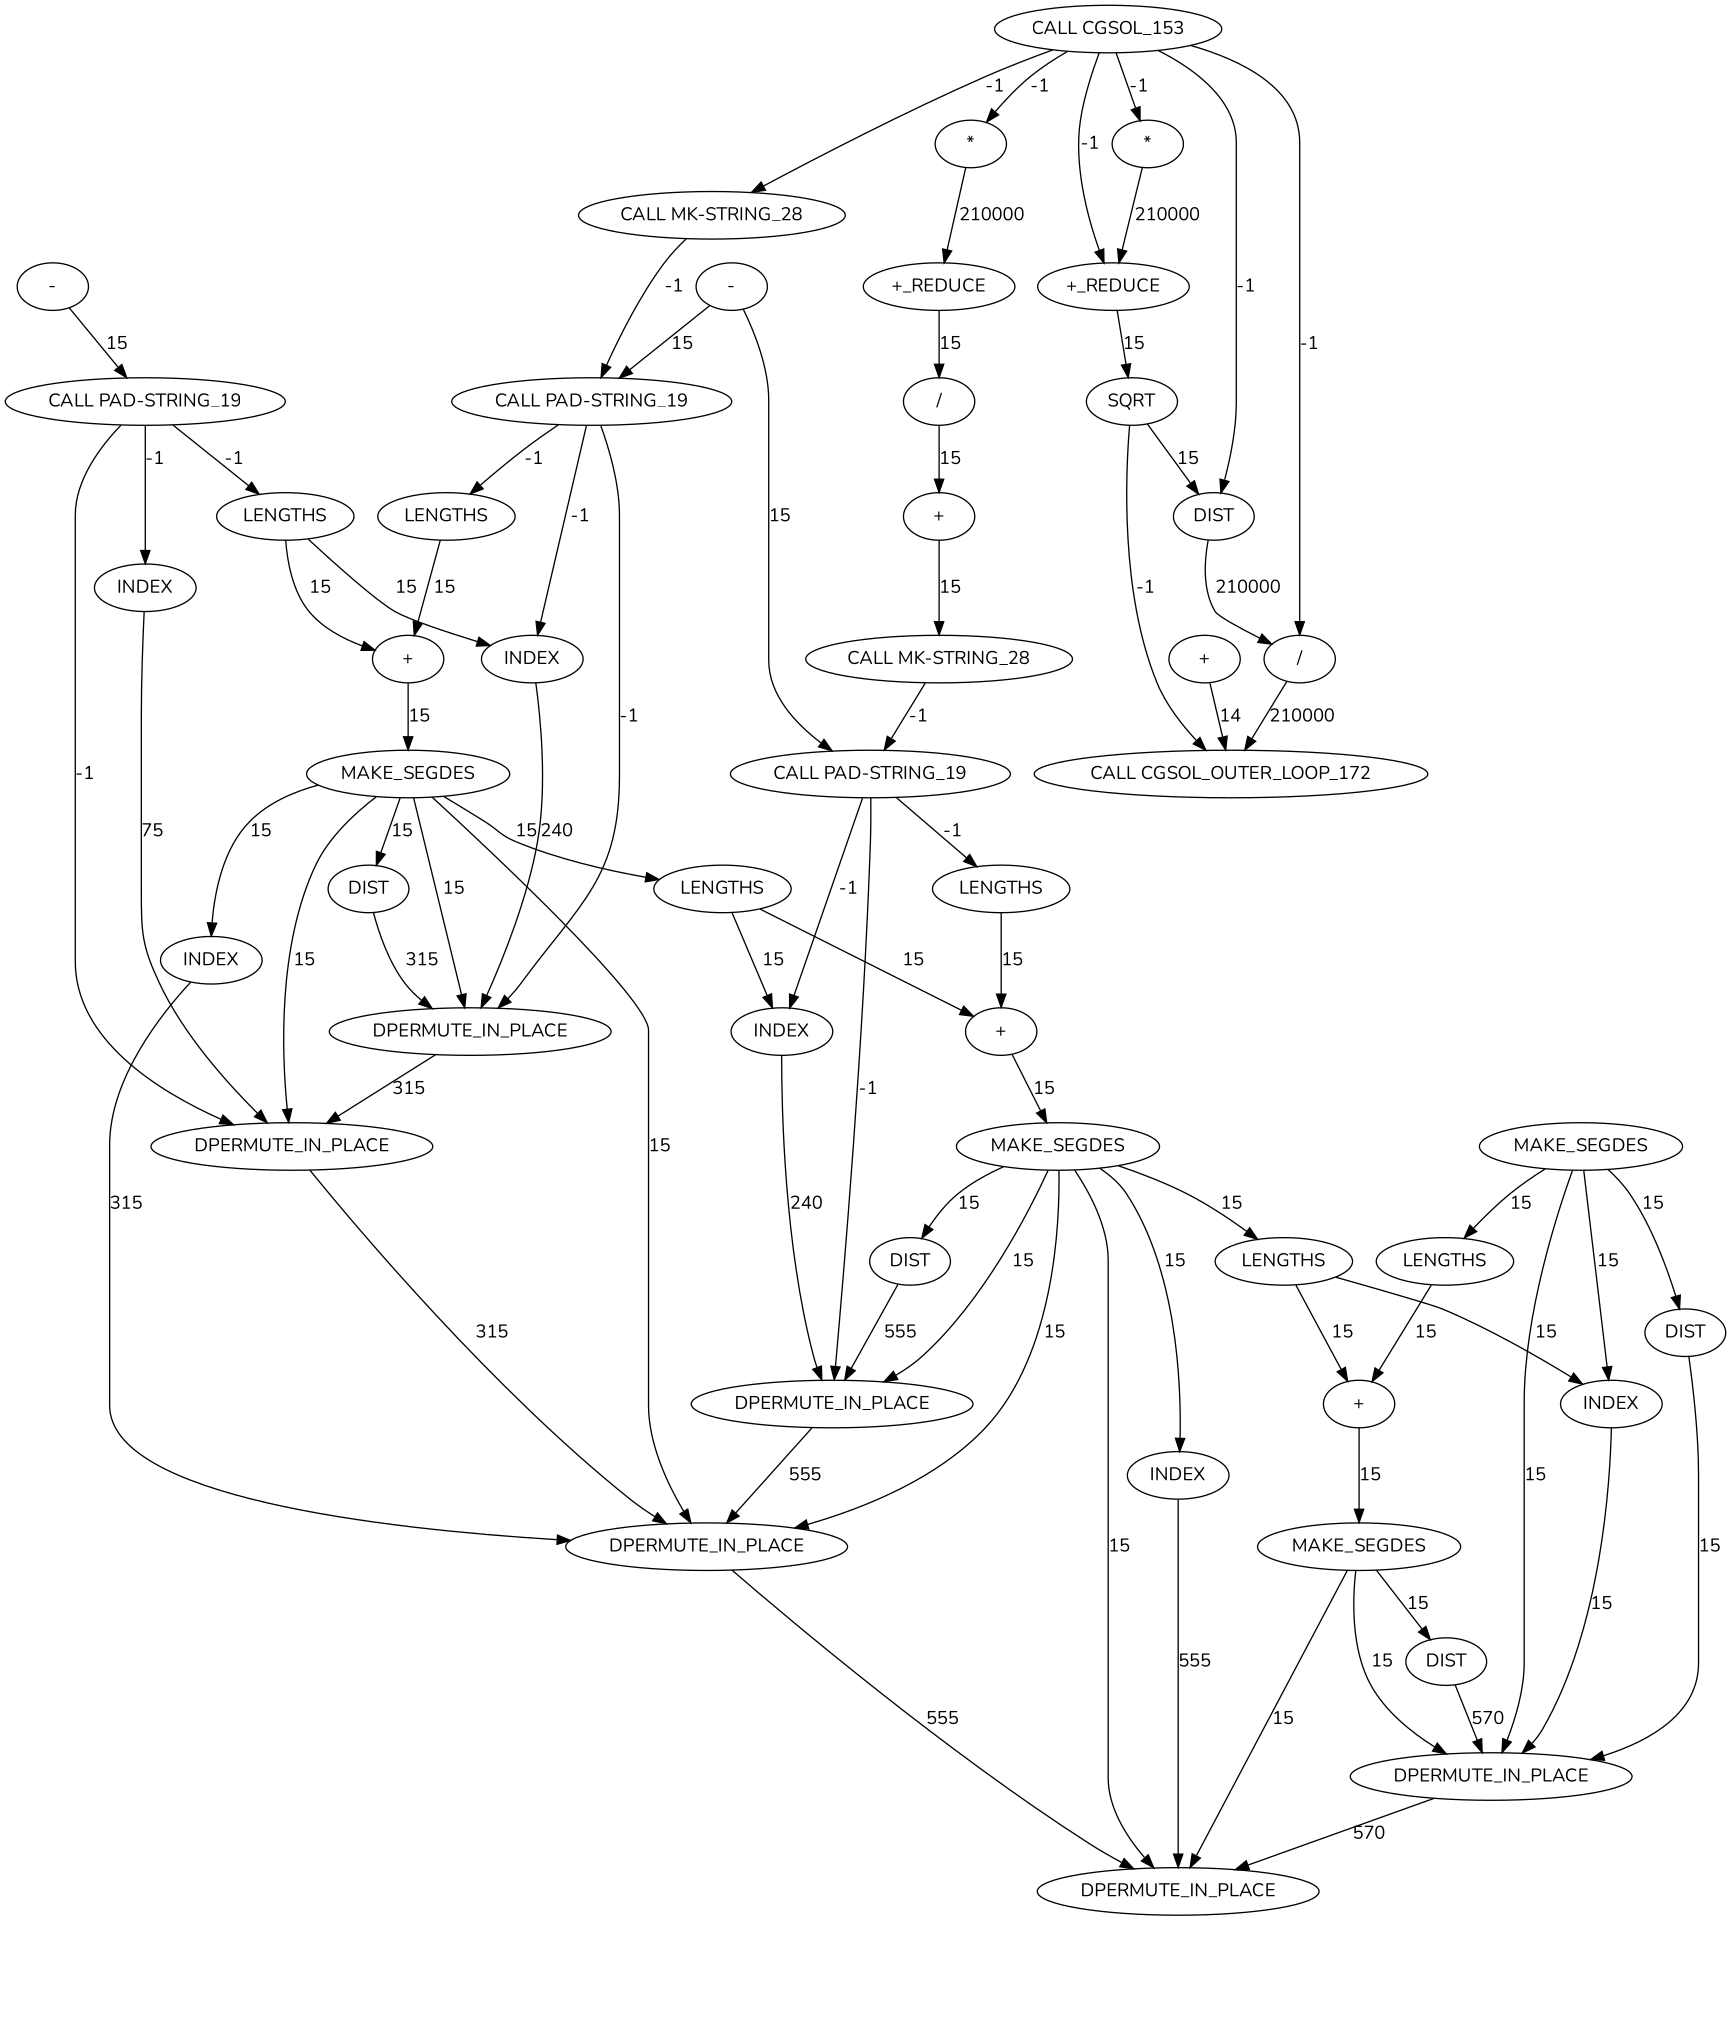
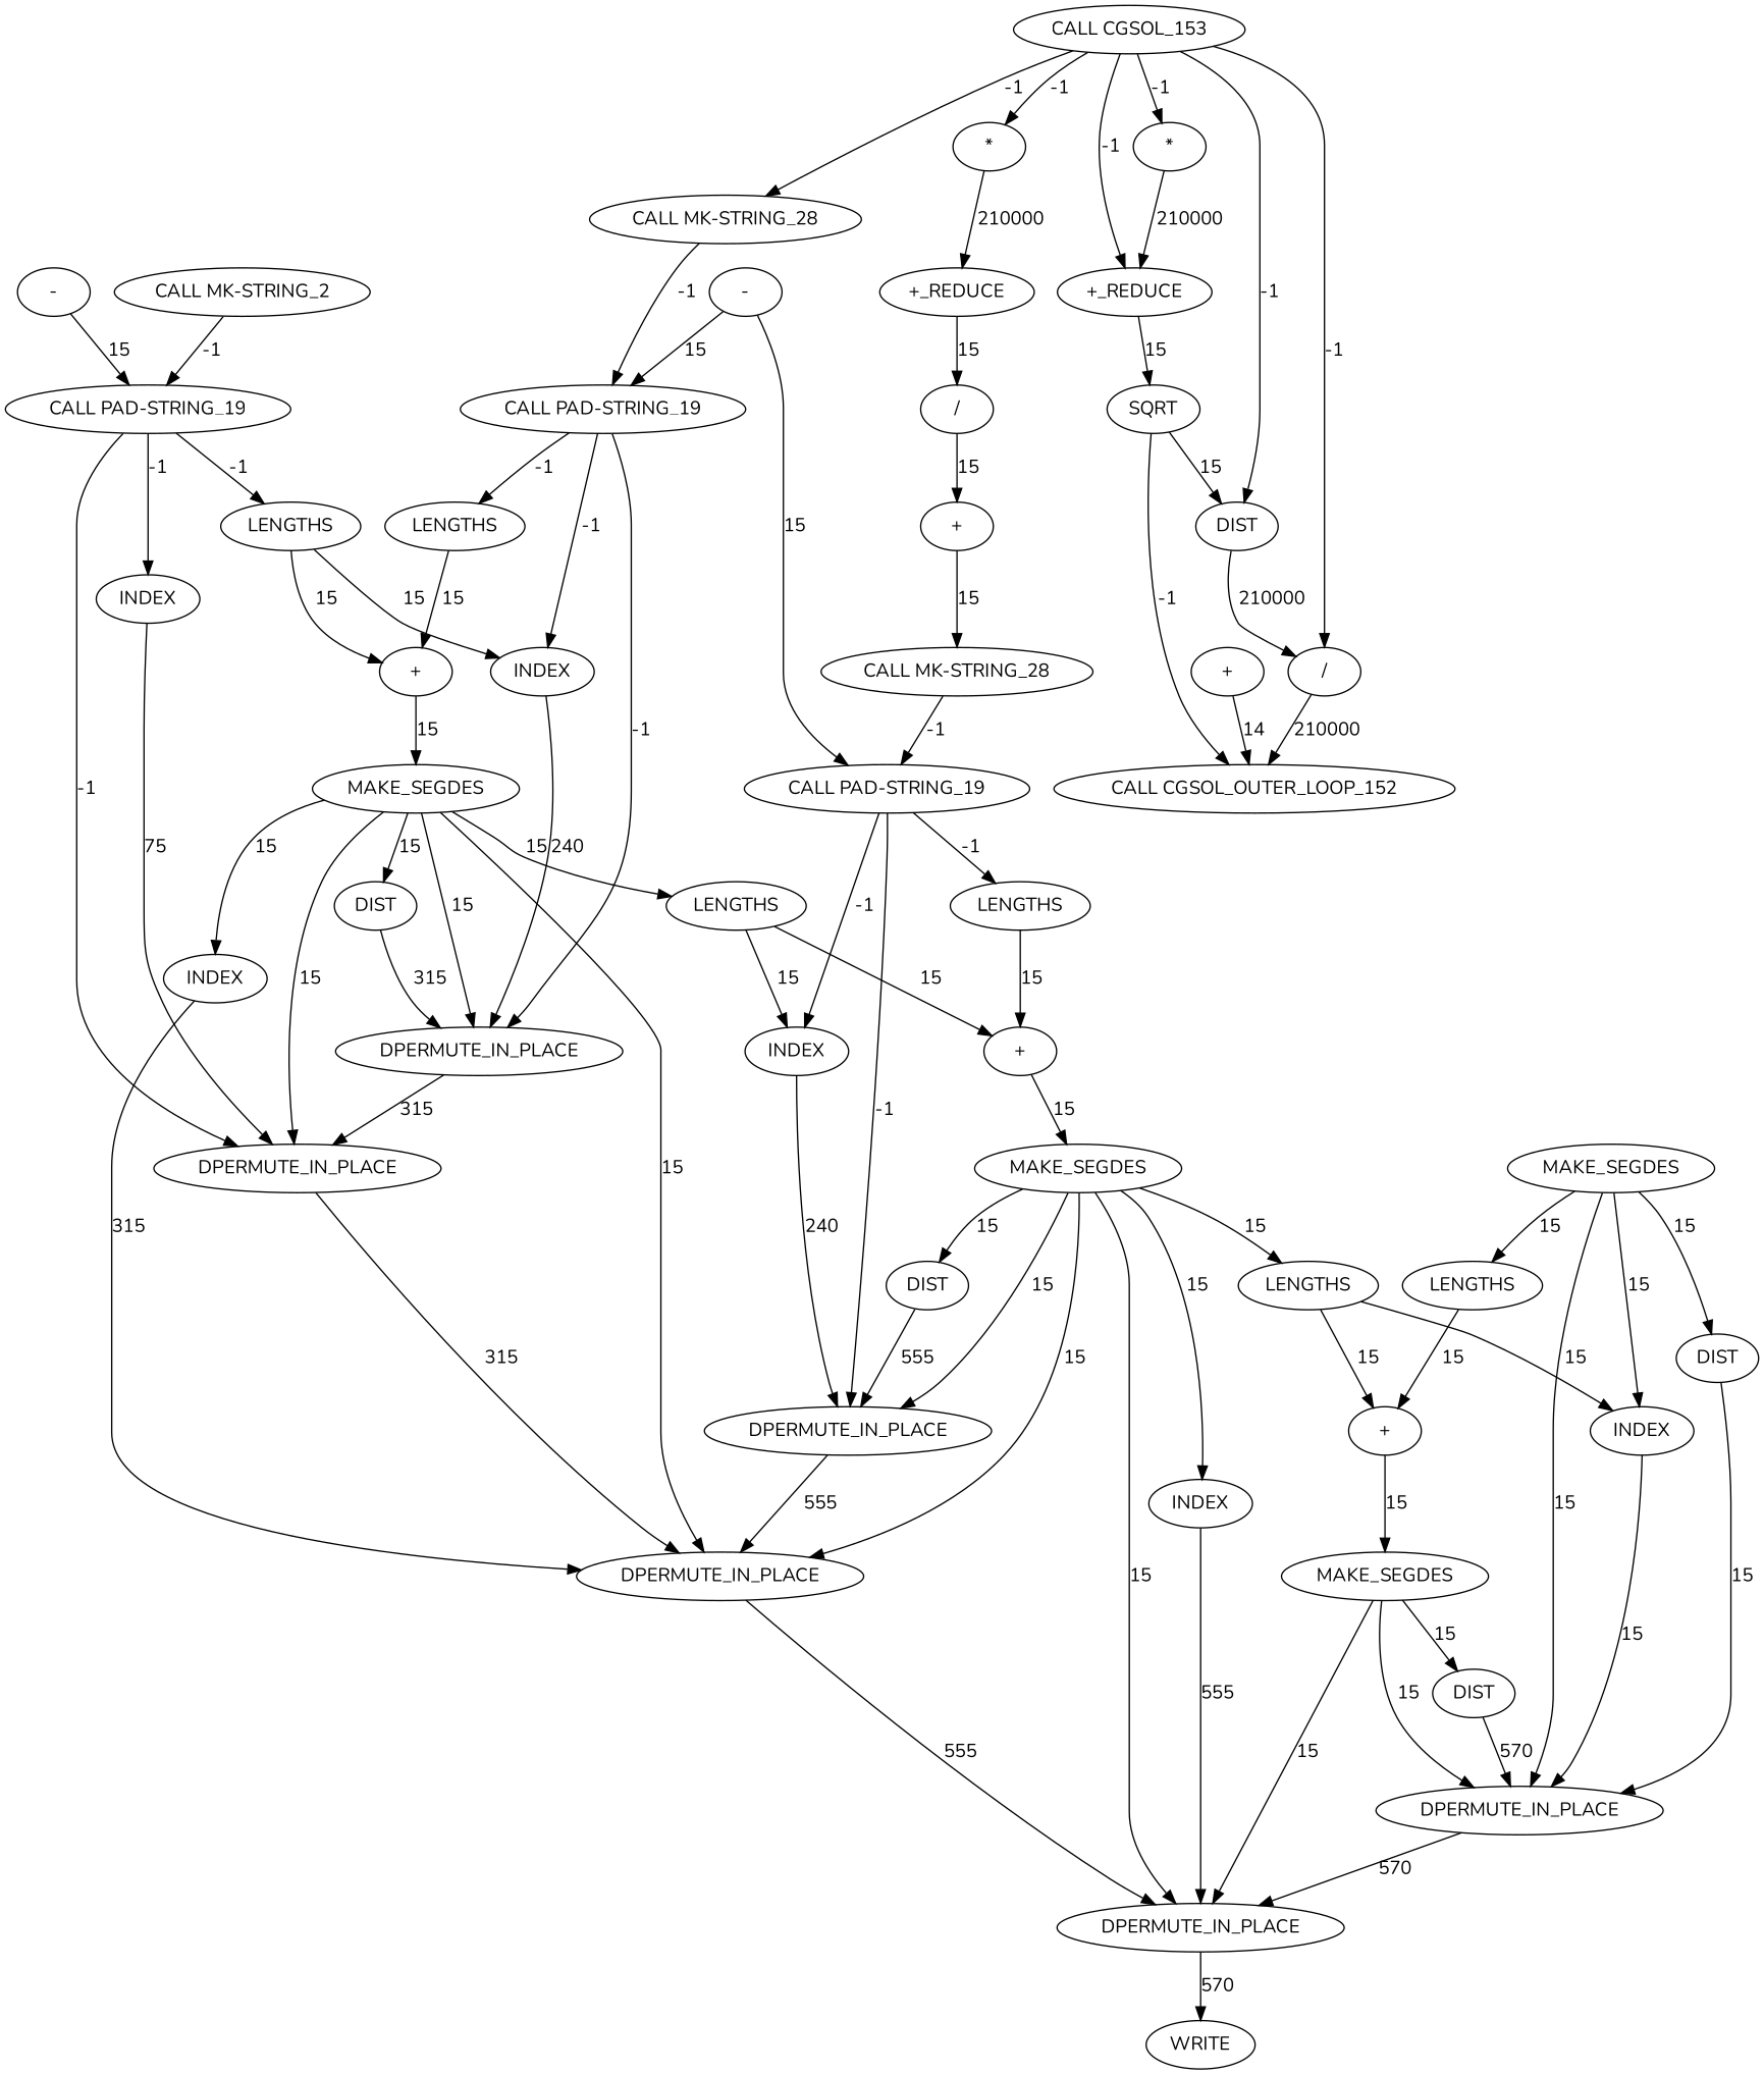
  digraph {
    fontname=Nunito
    node [cost=0 fontname=Nunito]
    edge [cost=15 fontname=Nunito]
    n1 [label="CALL MK-STRING_28"]
    n2 [label="CALL PAD-STRING_19"]
    n3 [cost=477 label=LENGTHS]
    n4 [cost=6320 label=DPERMUTE_IN_PLACE]
    n5 [cost=3612 label=INDEX]
    n6 [cost=3485 label="/"]
    n7 [cost=12810 label="+"]
    n8 [label="CALL PAD-STRING_19"]
    n9 [cost=477 label=LENGTHS]
    n10 [cost=3526 label=INDEX]
    n11 [cost=732 label=DPERMUTE_IN_PLACE]
    n12 [cost=476 label="+"]
    n13 [cost=4472 label=INDEX]
    n14 [cost=1801 label=DPERMUTE_IN_PLACE]
    n15 [cost=435 label=MAKE_SEGDES]
    n16 [cost=4225 label=LENGTHS]
    n17 [cost=518 label=DIST]
    n18 [cost=2924 label=DPERMUTE_IN_PLACE]
    n19 [cost=3311 label=INDEX]
    n20 [cost=520 label="+"]
    n21 [cost=1891 label=DPERMUTE_IN_PLACE]
    n22 [cost=474 label=MAKE_SEGDES]
    n23 [cost=817 label=DIST]
    n24 [cost=2365 label=DPERMUTE_IN_PLACE]
    n25 [cost=477 label=LENGTHS]
    n26 [cost=519 label=DIST]
    n27 [cost=3525 label=INDEX]
+   n28 [label=WRITE]
    n29 [cost=3698 label=INDEX]
    n30 [cost=649 label="+"]
    n31 [cost=25542 label="+_REDUCE"]
    n32 [cost=66949 label="/"]
-   n33 [label="CALL CGSOL_OUTER_LOOP_172"]
+   n33 [label="CALL CGSOL_OUTER_LOOP_152"]
    n34 [cost=435 label=LENGTHS]
    n35 [cost=391 label=MAKE_SEGDES]
    n36 [cost=477 label=LENGTHS]
    n37 [cost=687 label="-"]
    n38 [label="CALL PAD-STRING_19"]
    n39 [cost=516 label="-"]
    n40 [cost=477 label=MAKE_SEGDES]
+   n41 [label="CALL MK-STRING_2"]
    n42 [cost=25972 label="+_REDUCE"]
    n43 [cost=478 label=SQRT]
    n44 [cost=474 label=DIST]
    n45 [label="CALL CGSOL_153"]
    n46 [label="CALL MK-STRING_28"]
    n47 [cost=214699 label="*"]
    n48 [cost=69228 label="*"]
    n49 [cost=603 label=DIST]
    n50 [cost=435 label="+"]
    n1 -> n2 [cost=-1 label=-1]
    n2 -> n3 [cost=-1 label=-1]
    n2 -> n4 [cost=-1 label=-1]
    n2 -> n5 [cost=-1 label=-1]
    n3 -> n20 [label=15]
    n4 -> n14 [cost=555 label=555]
    n5 -> n4 [cost=240 label=240]
    n6 -> n7 [label=15]
    n7 -> n1 [label=15]
    n8 -> n9 [cost=-1 label=-1]
    n8 -> n10 [cost=-1 label=-1]
    n8 -> n11 [cost=-1 label=-1]
    n9 -> n12 [label=15]
    n9 -> n13 [label=15]
    n10 -> n11 [cost=75 label=75]
    n11 -> n14 [cost=315 label=315]
    n12 -> n15 [label=15]
    n13 -> n18 [cost=240 label=240]
    n14 -> n21 [cost=555 label=555]
    n15 -> n11 [label=15]
    n15 -> n14 [label=15]
    n15 -> n16 [label=15]
    n15 -> n17 [label=15]
    n15 -> n18 [label=15]
    n15 -> n19 [label=15]
    n16 -> n5 [label=15]
    n16 -> n20 [label=15]
    n17 -> n18 [cost=315 label=315]
    n18 -> n11 [cost=315 label=315]
    n19 -> n14 [cost=315 label=315]
    n20 -> n22 [label=15]
+   n21 -> n28 [cost=570 label=570]
    n22 -> n4 [label=15]
    n22 -> n14 [label=15]
    n22 -> n21 [label=15]
    n22 -> n25 [label=15]
    n22 -> n26 [label=15]
    n22 -> n27 [label=15]
    n23 -> n24 [label=15]
    n24 -> n21 [cost=570 label=570]
    n25 -> n29 [label=15]
    n25 -> n30 [label=15]
    n26 -> n4 [cost=555 label=555]
    n27 -> n21 [cost=555 label=555]
    n29 -> n24 [label=15]
    n30 -> n40 [label=15]
    n31 -> n6 [label=15]
    n32 -> n33 [cost=210000 label=210000]
    n34 -> n12 [label=15]
    n35 -> n23 [label=15]
    n35 -> n24 [label=15]
    n35 -> n29 [label=15]
    n35 -> n36 [label=15]
    n36 -> n30 [label=15]
    n37 -> n2 [label=15]
    n37 -> n38 [label=15]
    n38 -> n13 [cost=-1 label=-1]
    n38 -> n18 [cost=-1 label=-1]
    n38 -> n34 [cost=-1 label=-1]
    n39 -> n8 [label=15]
    n40 -> n21 [label=15]
    n40 -> n24 [label=15]
    n40 -> n49 [label=15]
+   n41 -> n8 [cost=-1 label=-1]
    n42 -> n43 [label=15]
    n43 -> n33 [cost=-1 label=-1]
    n43 -> n44 [label=15]
    n44 -> n32 [cost=210000 label=210000]
    n45 -> n32 [cost=-1 label=-1]
    n45 -> n42 [cost=-1 label=-1]
    n45 -> n44 [cost=-1 label=-1]
    n45 -> n46 [cost=-1 label=-1]
    n45 -> n47 [cost=-1 label=-1]
    n45 -> n48 [cost=-1 label=-1]
    n46 -> n38 [cost=-1 label=-1]
    n47 -> n31 [cost=210000 label=210000]
    n48 -> n42 [cost=210000 label=210000]
    n49 -> n24 [cost=570 label=570]
    n50 -> n33 [cost=14 label=14]
  }
